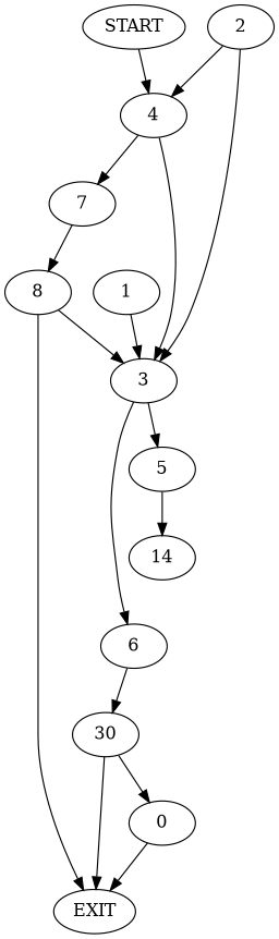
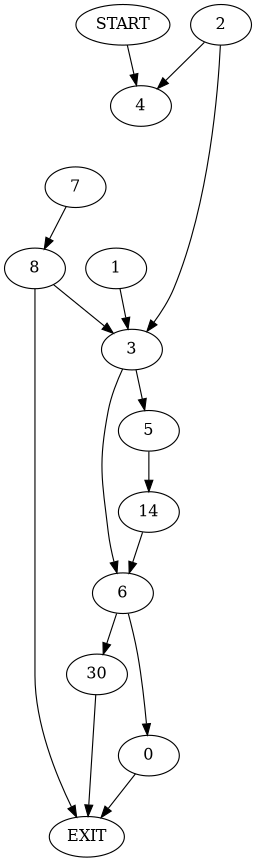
  digraph {
    n1 [label=START]
    4
    1
    3
    n5 [label=EXIT]
    2
    5
    6
    7
    n10 [label=14]
    n11 [label=0]
    n12 [label=30]
    8
    n1 -> 4
-   4 -> 3
-   4 -> 7
    1 -> 3
    3 -> 5
    3 -> 6
    2 -> 4
    2 -> 3
    5 -> n10
-   n12 -> n11
+   6 -> n11
    6 -> n12
    7 -> 8
+   n10 -> 6
    n11 -> n5
    n12 -> n5
    8 -> 3
    8 -> n5
  }
